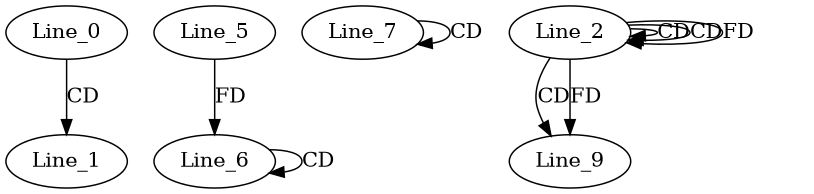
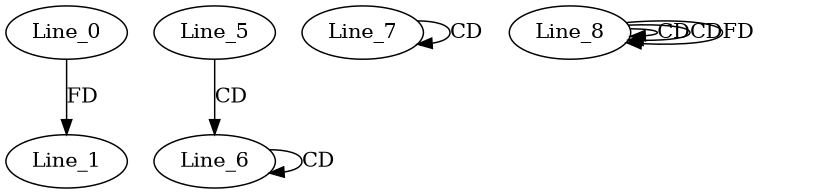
  digraph {
    Line_0
    Line_1
    Line_6
    Line_5
    Line_7
-   Line_8 [label=Line_2]
-   Line_9
-   Line_0 -> Line_1 [label=CD]
+   Line_8
+   Line_0 -> Line_1 [label=FD]
    Line_6 -> Line_6 [label=CD]
-   Line_5 -> Line_6 [label=FD]
+   Line_5 -> Line_6 [label=CD]
    Line_7 -> Line_7 [label=CD]
    Line_8 -> Line_8 [label=CD]
    Line_8 -> Line_8 [label=CD]
    Line_8 -> Line_8 [label=FD]
-   Line_8 -> Line_9 [label=CD]
-   Line_8 -> Line_9 [label=FD]
  }
